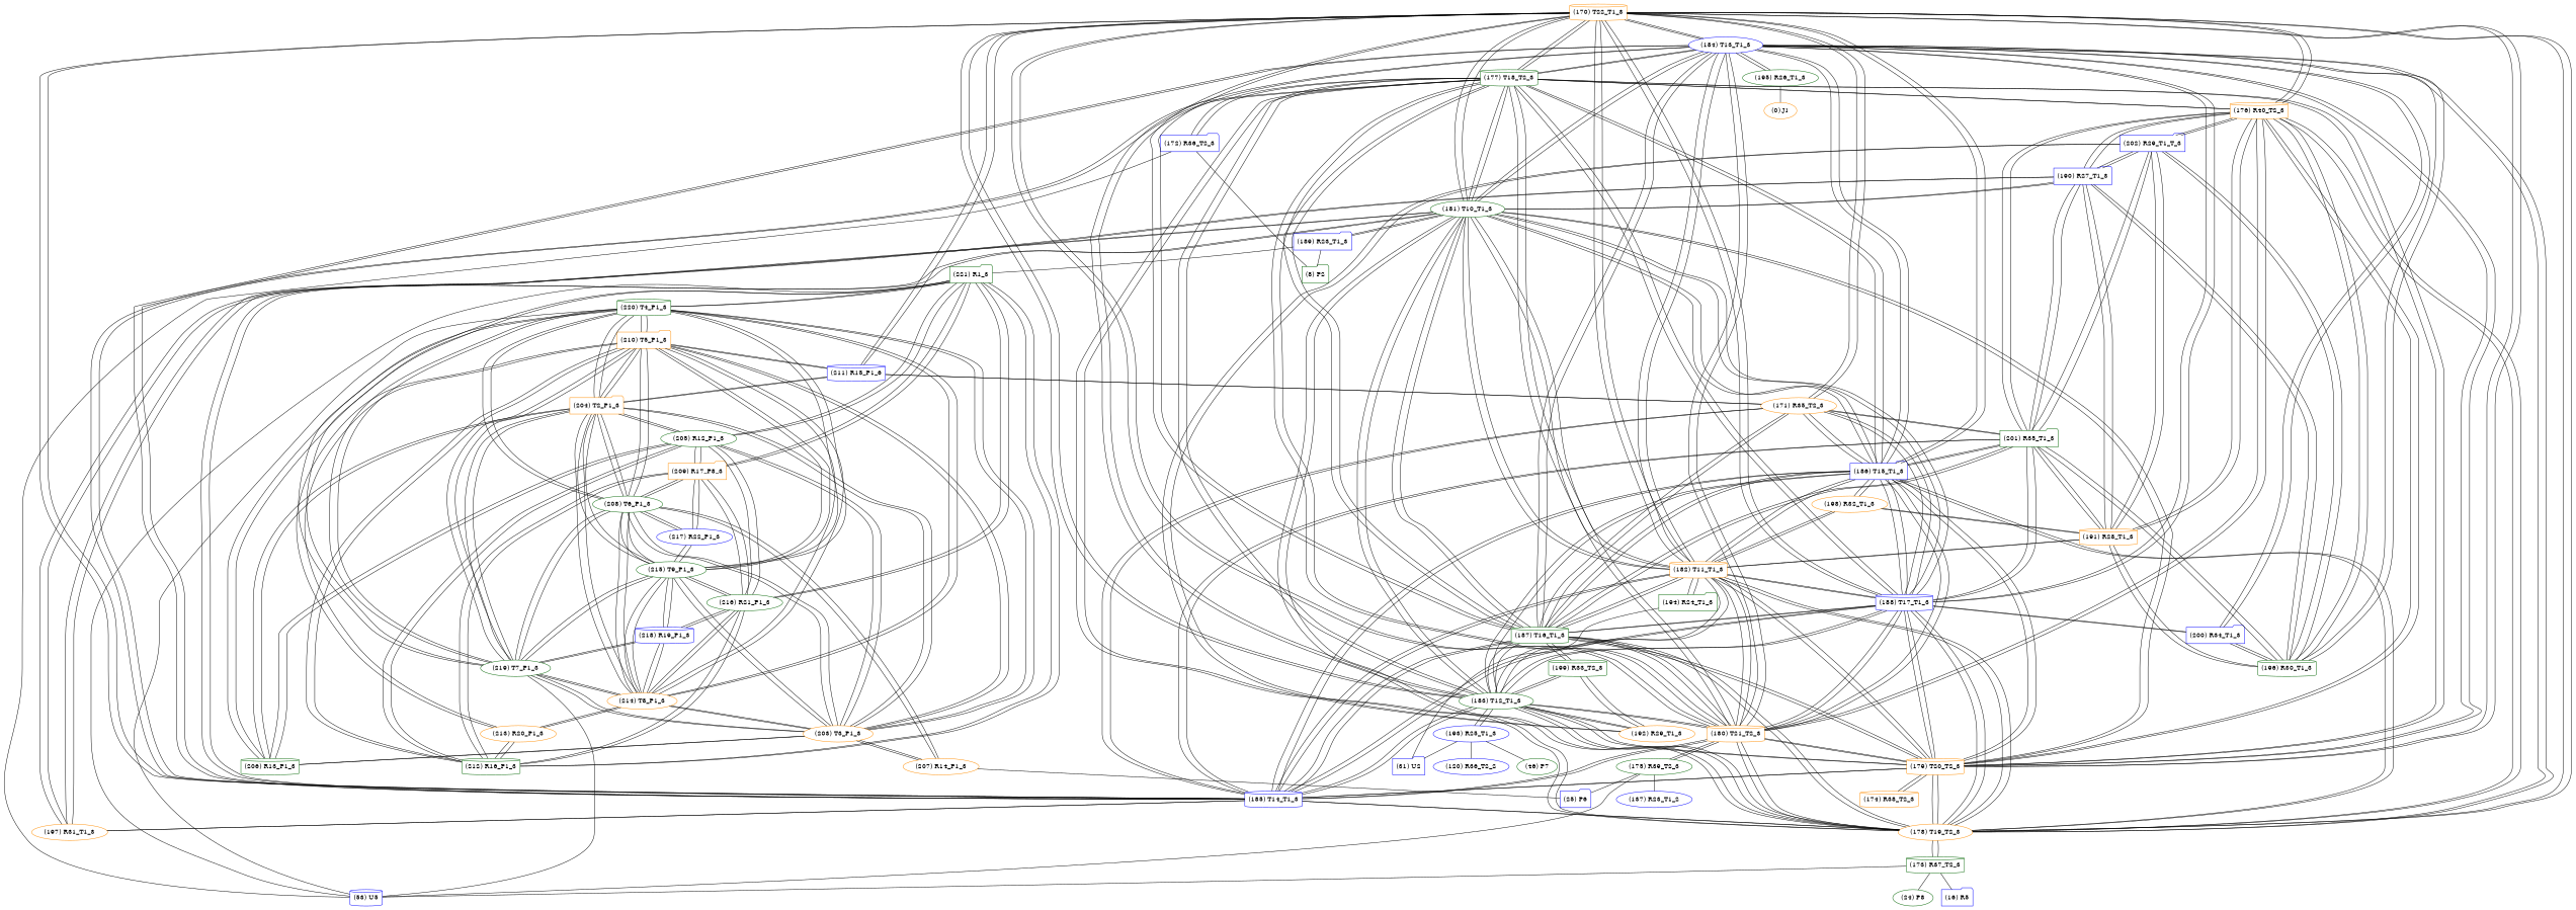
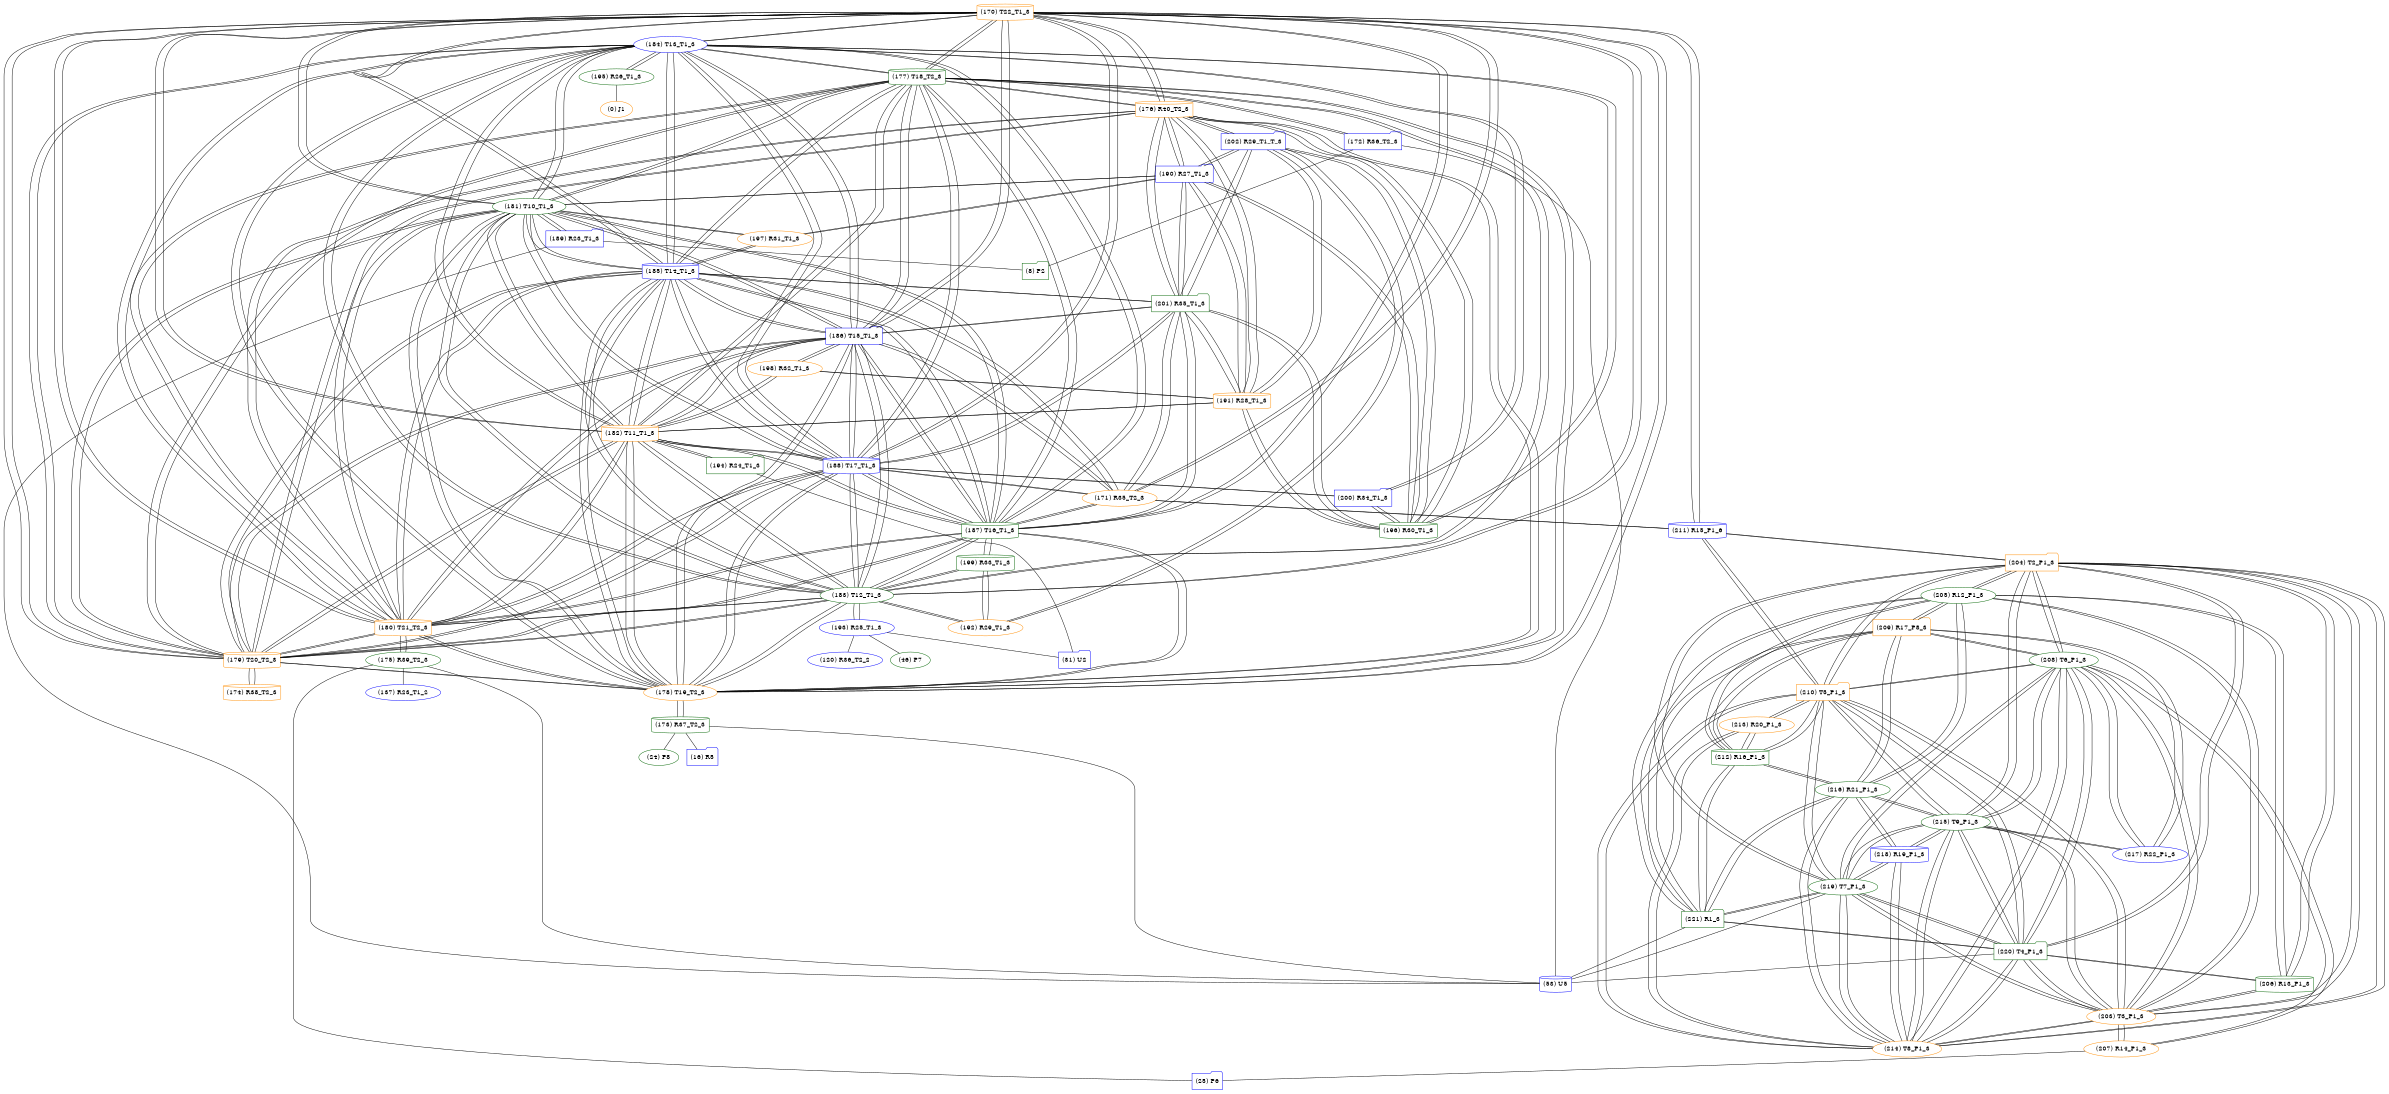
  graph {
    node [color=darkgreen shape=ellipse]
    n1 [color=darkorange label="(170) T22_T1_3" shape=cylinder]
    n2 [color=blue label="(184) T13_T1_3"]
    n3 [label="(177) T18_T2_3" shape=cylinder]
    n4 [color=darkorange label="(178) T19_T2_3"]
    n5 [label="(183) T12_T1_3"]
    n6 [color=blue label="(186) T15_T1_3" shape=folder]
    n7 [color=blue label="(185) T14_T1_3" shape=cylinder]
    n8 [color=darkorange label="(179) T20_T2_3" shape=cylinder]
    n9 [color=darkorange label="(180) T21_T2_3" shape=cylinder]
    n10 [color=darkorange label="(182) T11_T1_3" shape=cylinder]
    n11 [label="(181) T10_T1_3"]
    n12 [label="(187) T16_T1_3" shape=cylinder]
    n13 [color=blue label="(188) T17_T1_3" shape=cylinder]
    n14 [color=darkorange label="(176) R40_T2_3" shape=cylinder]
    n15 [color=blue label="(211) R15_P1_6" shape=cylinder]
    n16 [color=darkorange label="(171) R35_T2_3"]
    n17 [label="(196) R30_T1_3" shape=cylinder]
    n18 [color=blue label="(200) R34_T1_3" shape=folder]
    n19 [label="(195) R26_T1_3"]
    n20 [color=blue label="(172) R36_T2_3" shape=folder]
    n21 [label="(173) R37_T2_3" shape=cylinder]
-   n22 [label="(199) R33_T2_3" shape=cylinder]
+   n22 [label="(199) R33_T1_3" shape=cylinder]
    n23 [color=darkorange label="(192) R29_T1_3"]
    n24 [color=blue label="(193) R25_T1_3"]
    n25 [label="(201) R35_T1_3" shape=folder]
    n26 [color=darkorange label="(198) R32_T1_3"]
    n27 [color=darkorange label="(197) R31_T1_3"]
    n28 [color=darkorange label="(174) R38_T2_3" shape=cylinder]
    n29 [label="(175) R39_T2_3"]
    n30 [color=darkorange label="(191) R28_T1_3" shape=cylinder]
    n31 [label="(194) R24_T1_3" shape=folder]
    n32 [color=blue label="(190) R27_T1_3" shape=folder]
    n33 [color=blue label="(189) R23_T1_3" shape=folder]
    n34 [color=blue label="(202) R29_T1_T_3" shape=folder]
    n35 [color=darkorange label="(210) T5_P1_3" shape=folder]
    n36 [color=darkorange label="(204) T2_P1_3" shape=folder]
    n37 [color=darkorange label="(0) J1"]
    n38 [label="(8) P2" shape=folder]
    n39 [color=blue label="(53) U5" shape=cylinder]
    n40 [color=blue label="(16) R5" shape=folder]
    n41 [label="(24) P8"]
    n42 [color=blue label="(31) U2" shape=folder]
    n43 [label="(46) P7"]
    n44 [color=blue label="(120) R36_T2_2"]
    n45 [color=blue label="(25) P6" shape=folder]
    n46 [color=blue label="(137) R23_T1_2"]
    n47 [color=darkorange label="(203) T3_P1_3"]
-   n48 [label="(220) T4_P1_3" shape=cylinder]
+   n48 [label="(220) T4_P1_3" shape=folder]
    n49 [label="(219) T7_P1_3"]
    n50 [label="(215) T9_P1_3"]
    n51 [color=darkorange label="(214) T8_P1_3"]
    n52 [label="(208) T6_P1_3"]
    n53 [label="(212) R16_P1_3" shape=cylinder]
    n54 [color=darkorange label="(213) R20_P1_3"]
    n55 [label="(206) R13_P1_3" shape=cylinder]
    n56 [label="(205) R12_P1_3"]
    n57 [color=darkorange label="(207) R14_P1_3"]
    n58 [label="(221) R1_3" shape=folder]
    n59 [color=blue label="(218) R19_P1_3" shape=cylinder]
    n60 [label="(216) R21_P1_3"]
    n61 [color=blue label="(217) R22_P1_3"]
    n62 [color=darkorange label="(209) R17_P8_3" shape=folder]
    n1 -- n2
    n1 -- n3
    n1 -- n4
    n1 -- n5
    n1 -- n6
    n1 -- n7
    n1 -- n8
    n1 -- n9
    n1 -- n10
    n1 -- n11
    n1 -- n12
    n1 -- n13
    n1 -- n14
    n1 -- n15
    n1 -- n16
    n2 -- n1
    n2 -- n3
    n2 -- n4
    n2 -- n5
    n2 -- n6
    n2 -- n7
    n2 -- n8
    n2 -- n9
    n2 -- n10
    n2 -- n11
    n2 -- n12
    n2 -- n13
    n2 -- n17
    n2 -- n18
    n2 -- n19
    n3 -- n1
    n3 -- n2
    n3 -- n4
    n3 -- n5
    n3 -- n6
    n3 -- n7
    n3 -- n8
    n3 -- n9
    n3 -- n10
    n3 -- n11
    n3 -- n12
    n3 -- n13
    n3 -- n14
    n3 -- n20
    n4 -- n1
    n4 -- n2
    n4 -- n3
    n4 -- n5
    n4 -- n6
    n4 -- n7
    n4 -- n8
    n4 -- n9
    n4 -- n10
    n4 -- n11
    n4 -- n12
    n4 -- n13
    n4 -- n14
    n4 -- n21
    n5 -- n1
    n5 -- n2
    n5 -- n3
    n5 -- n4
    n5 -- n6
    n5 -- n7
    n5 -- n8
    n5 -- n9
    n5 -- n10
    n5 -- n11
    n5 -- n12
    n5 -- n13
    n5 -- n22
    n5 -- n23
    n5 -- n24
    n6 -- n1
    n6 -- n2
    n6 -- n3
    n6 -- n4
    n6 -- n5
    n6 -- n7
    n6 -- n8
    n6 -- n9
    n6 -- n10
    n6 -- n11
    n6 -- n12
    n6 -- n13
    n6 -- n16
    n6 -- n25
    n6 -- n26
    n7 -- n1
    n7 -- n2
    n7 -- n3
    n7 -- n4
    n7 -- n5
    n7 -- n6
    n7 -- n8
    n7 -- n9
    n7 -- n10
    n7 -- n11
    n7 -- n12
    n7 -- n13
    n7 -- n16
    n7 -- n25
    n7 -- n27
    n8 -- n1
    n8 -- n2
    n8 -- n3
    n8 -- n4
    n8 -- n5
    n8 -- n6
    n8 -- n7
    n8 -- n9
    n8 -- n10
    n8 -- n11
    n8 -- n12
    n8 -- n13
    n8 -- n14
    n8 -- n28
    n9 -- n1
    n9 -- n2
    n9 -- n3
    n9 -- n4
    n9 -- n5
    n9 -- n6
    n9 -- n7
    n9 -- n8
    n9 -- n10
    n9 -- n11
    n9 -- n12
    n9 -- n13
    n9 -- n14
    n9 -- n29
    n10 -- n1
    n10 -- n2
    n10 -- n3
    n10 -- n4
    n10 -- n5
    n10 -- n6
    n10 -- n7
    n10 -- n8
    n10 -- n9
    n10 -- n11
    n10 -- n12
    n10 -- n13
    n10 -- n26
    n10 -- n30
    n10 -- n31
    n11 -- n1
    n11 -- n2
    n11 -- n3
    n11 -- n4
    n11 -- n5
    n11 -- n6
    n11 -- n7
    n11 -- n8
    n11 -- n9
    n11 -- n10
    n11 -- n12
    n11 -- n13
    n11 -- n27
    n11 -- n32
    n11 -- n33
    n12 -- n1
    n12 -- n2
    n12 -- n3
    n12 -- n4
    n12 -- n5
    n12 -- n6
    n12 -- n7
    n12 -- n8
    n12 -- n9
    n12 -- n10
    n12 -- n11
    n12 -- n13
    n12 -- n16
    n12 -- n22
    n12 -- n25
    n13 -- n1
    n13 -- n2
    n13 -- n3
    n13 -- n4
    n13 -- n5
    n13 -- n6
    n13 -- n7
    n13 -- n8
    n13 -- n9
    n13 -- n10
    n13 -- n11
    n13 -- n12
    n13 -- n16
    n13 -- n18
    n13 -- n25
    n14 -- n1
    n14 -- n3
    n14 -- n4
    n14 -- n8
    n14 -- n9
    n14 -- n17
    n14 -- n25
    n14 -- n30
    n14 -- n32
    n14 -- n34
    n15 -- n1
    n15 -- n16
    n15 -- n35
    n15 -- n36
    n16 -- n1
    n16 -- n6
    n16 -- n7
    n16 -- n12
    n16 -- n13
    n16 -- n15
    n16 -- n25
    n17 -- n2
    n17 -- n14
    n17 -- n18
    n17 -- n25
    n17 -- n30
    n17 -- n32
    n17 -- n34
    n18 -- n2
    n18 -- n13
    n18 -- n17
    n19 -- n2
    n19 -- n37
    n20 -- n3
    n20 -- n38
    n20 -- n39
    n21 -- n4
    n21 -- n39
    n21 -- n40
    n21 -- n41
    n22 -- n5
    n22 -- n12
    n22 -- n23
    n23 -- n5
    n23 -- n22
    n23 -- n34
    n24 -- n5
    n24 -- n42
    n24 -- n43
    n24 -- n44
    n25 -- n6
    n25 -- n7
    n25 -- n12
    n25 -- n13
    n25 -- n14
    n25 -- n16
    n25 -- n17
    n25 -- n30
    n25 -- n32
    n25 -- n34
    n26 -- n6
    n26 -- n10
    n26 -- n30
    n27 -- n7
    n27 -- n11
    n27 -- n32
    n28 -- n8
    n29 -- n9
    n29 -- n39
    n29 -- n45
    n29 -- n46
    n30 -- n10
    n30 -- n14
    n30 -- n17
    n30 -- n25
    n30 -- n26
    n30 -- n32
    n30 -- n34
    n31 -- n10
    n31 -- n42
    n32 -- n11
    n32 -- n14
    n32 -- n17
    n32 -- n25
    n32 -- n27
    n32 -- n30
    n32 -- n34
    n33 -- n11
    n33 -- n38
-   n33 -- n58
+   n33 -- n39
    n34 -- n14
    n34 -- n17
    n34 -- n23
    n34 -- n25
    n34 -- n30
    n34 -- n32
    n35 -- n15
    n35 -- n36
    n35 -- n47
    n35 -- n48
    n35 -- n49
    n35 -- n50
    n35 -- n51
    n35 -- n52
    n35 -- n53
    n35 -- n54
    n36 -- n15
    n36 -- n35
    n36 -- n47
    n36 -- n48
    n36 -- n49
    n36 -- n50
    n36 -- n51
    n36 -- n52
    n36 -- n55
    n36 -- n56
    n47 -- n35
    n47 -- n36
    n47 -- n48
    n47 -- n49
    n47 -- n50
    n47 -- n51
    n47 -- n52
    n47 -- n55
    n47 -- n56
    n47 -- n57
    n48 -- n35
    n48 -- n36
    n48 -- n39
    n48 -- n47
    n48 -- n49
    n48 -- n50
    n48 -- n51
    n48 -- n52
    n48 -- n55
    n48 -- n58
    n49 -- n35
    n49 -- n36
    n49 -- n39
    n49 -- n47
    n49 -- n48
    n49 -- n50
    n49 -- n51
    n49 -- n52
    n49 -- n58
    n49 -- n59
    n50 -- n35
    n50 -- n36
    n50 -- n47
    n50 -- n48
    n50 -- n49
    n50 -- n51
    n50 -- n52
    n50 -- n59
    n50 -- n60
    n50 -- n61
    n51 -- n35
    n51 -- n36
    n51 -- n47
    n51 -- n48
    n51 -- n49
    n51 -- n50
    n51 -- n52
    n51 -- n54
    n51 -- n59
    n51 -- n60
    n52 -- n35
    n52 -- n36
    n52 -- n47
    n52 -- n48
    n52 -- n49
    n52 -- n50
    n52 -- n51
    n52 -- n57
    n52 -- n61
    n52 -- n62
    n53 -- n35
    n53 -- n54
    n53 -- n56
    n53 -- n58
    n53 -- n60
    n53 -- n62
    n54 -- n35
    n54 -- n51
    n54 -- n53
    n55 -- n36
    n55 -- n47
    n55 -- n48
    n55 -- n56
    n56 -- n36
    n56 -- n47
    n56 -- n53
    n56 -- n55
    n56 -- n58
    n56 -- n60
    n56 -- n62
    n57 -- n45
    n57 -- n47
    n57 -- n52
    n58 -- n39
    n58 -- n48
    n58 -- n49
    n58 -- n53
    n58 -- n56
    n58 -- n60
    n58 -- n62
    n59 -- n49
    n59 -- n50
    n59 -- n51
    n59 -- n60
    n60 -- n50
    n60 -- n51
    n60 -- n53
    n60 -- n56
    n60 -- n58
    n60 -- n59
    n60 -- n62
    n61 -- n50
    n61 -- n52
    n61 -- n62
    n62 -- n52
    n62 -- n53
    n62 -- n56
    n62 -- n58
    n62 -- n60
    n62 -- n61
  }
